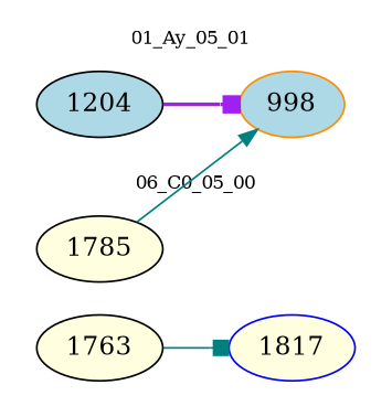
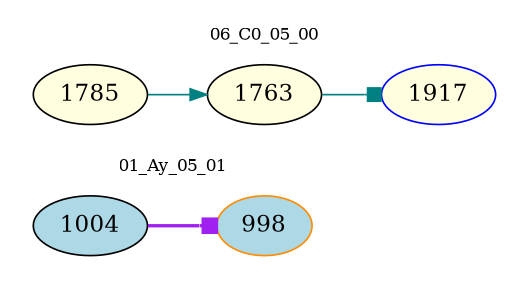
  digraph {
    rankdir=LR
    node [color=black fillcolor=lightyellow style=filled]
    edge [arrowhead=box color=teal style=solid]
-   n1 [fillcolor=lightblue label=1204]
+   n1 [fillcolor=lightblue label=1004]
    n2 [color=darkorange fillcolor=lightblue label=998]
    n3 [label=1785]
    n4 [label=1763]
-   n5 [color=blue label=1817]
+   n5 [color=blue label=1917]
    subgraph cluster_1 {
      color=white
      fontsize=10
      label="01_Ay_05_01"
      n1
      n2
    }
    subgraph cluster_2 {
      color=white
      fontsize=10
      label="06_C0_05_00"
      n3
      n4
      n5
    }
    n1 -> n2 [color=purple style=bold]
-   n3 -> n2 [arrowhead=normal]
+   n3 -> n4 [arrowhead=normal]
    n4 -> n5
  }
